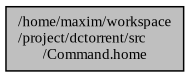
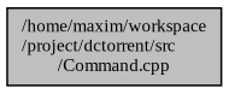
  digraph {
    fontname="Liberation Serif"
-   n1 [color=black fillcolor=grey75 fontcolor=black fontname="Liberation Serif" fontsize=10 height=0.2 label="/home/maxim/workspace\l/project/dctorrent/src\l/Command.home" shape=record style=filled width=0.4]
+   n1 [color=black fillcolor=grey75 fontcolor=black fontname="Liberation Serif" fontsize=10 height=0.2 label="/home/maxim/workspace\l/project/dctorrent/src\l/Command.cpp" shape=record style=filled width=0.4]
  }
